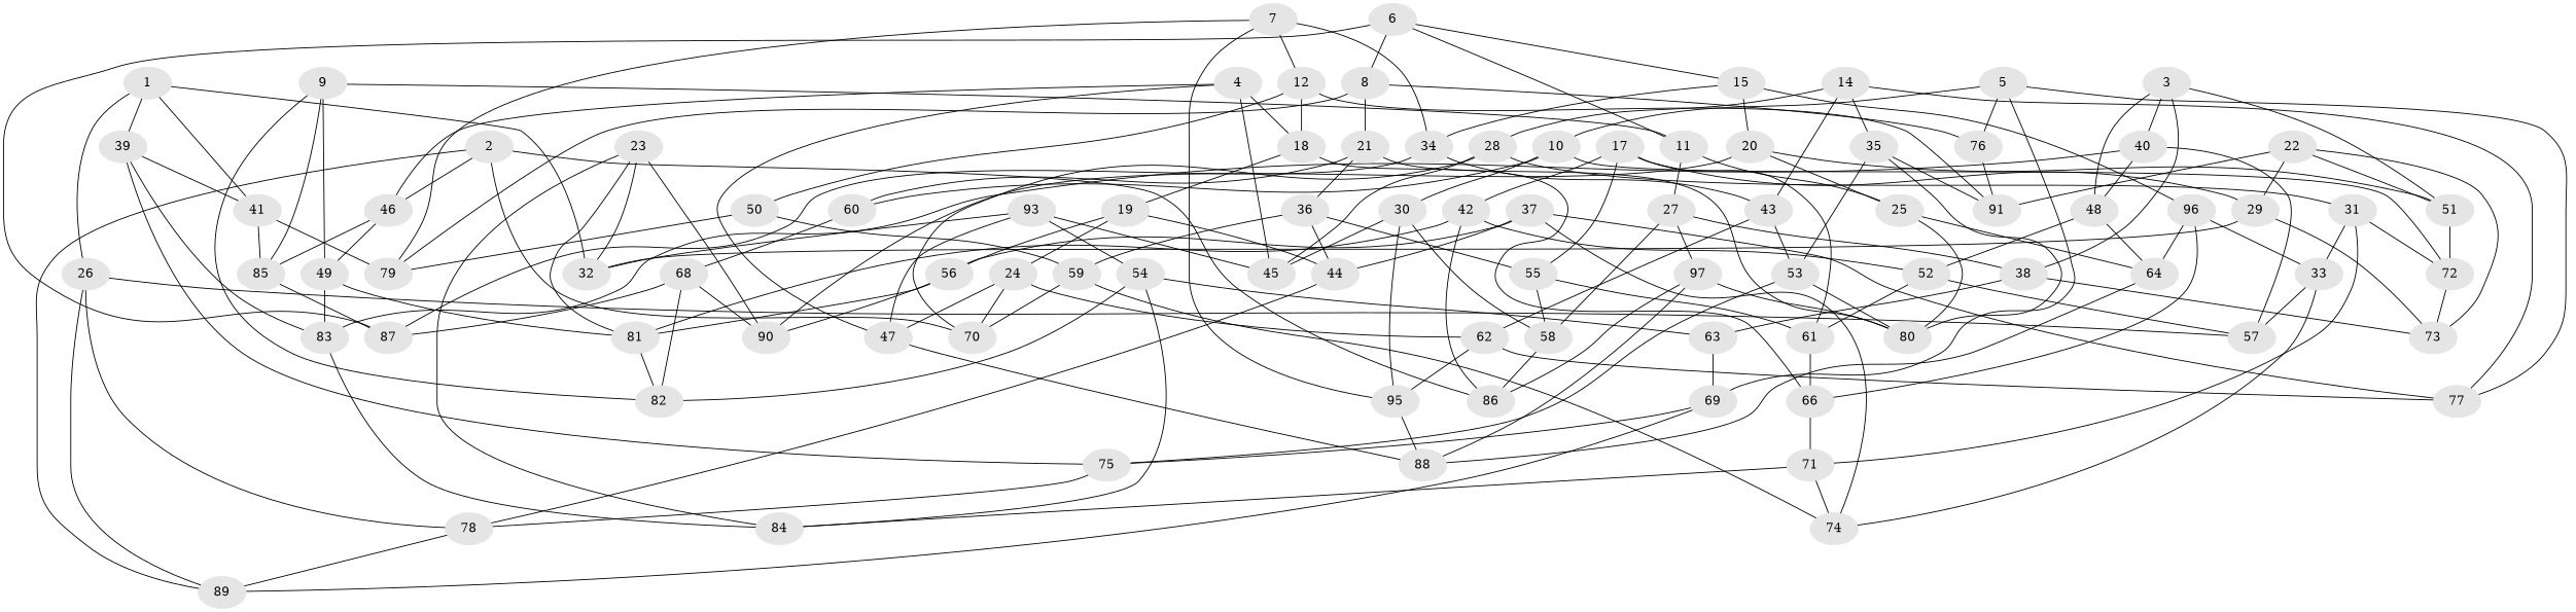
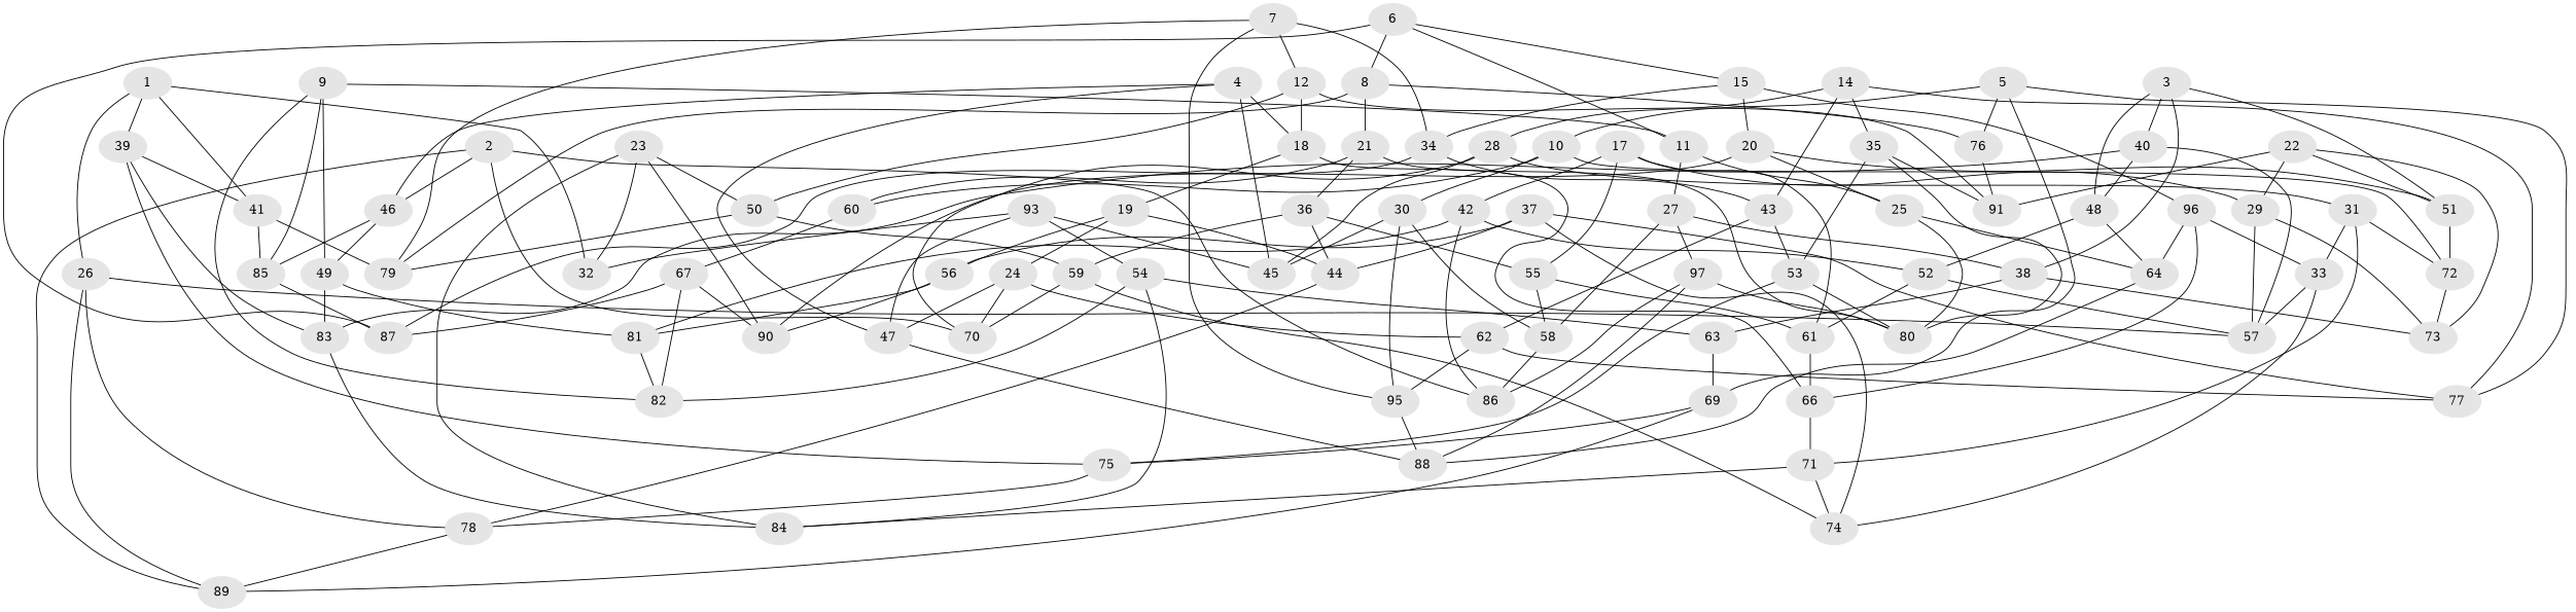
  graph {
    node [color=gray90 style=filled]
    1
    26
    32
    39
    41
    89
    57
    78
    75
    83
    79
    85
    2
    46
    70
    86
    49
    3
    38
    40
    48
    51
    73
    63
    64
    52
    72
    4
    18
    45
    47
    66
    19
    88
    5
    10
    69
    76
    77
    30
    60
    91
    6
    8
    11
    15
    87
    21
    25
    27
    34
    n52 [label=96]
    20
    7
    12
    n56 [label=95]
    50
    43
    36
    80
    9
    82
    81
    58
-   68
+   68 [label=67]
    n66 [label=97]
    59
    n68 [label=93]
    54
    84
    14
    28
    35
    31
    53
    62
    33
    90
    74
    71
    17
    29
    42
    55
    61
    24
    44
    56
    22
    23
    37
    1 -- 26
    1 -- 32
    1 -- 39
    1 -- 41
    26 -- 89
    26 -- 57
    26 -- 78
    39 -- 41
    39 -- 75
    39 -- 83
    41 -- 79
    41 -- 85
    78 -- 89
    75 -- 78
    83 -- 84
    85 -- 87
    2 -- 89
    2 -- 46
    2 -- 70
    2 -- 86
    46 -- 85
    46 -- 49
    49 -- 83
    49 -- 81
    3 -- 38
    3 -- 40
    3 -- 48
    3 -- 51
    38 -- 73
    38 -- 63
    40 -- 57
    40 -- 83
    40 -- 48
    48 -- 64
    48 -- 52
    51 -- 72
    63 -- 69
    64 -- 88
    52 -- 57
    52 -- 61
    72 -- 73
    4 -- 46
    4 -- 18
    4 -- 45
    4 -- 47
    18 -- 66
    18 -- 19
    47 -- 88
    66 -- 71
    19 -- 24
    19 -- 44
    19 -- 56
    5 -- 10
    5 -- 69
    5 -- 76
    5 -- 77
    10 -- 72
    10 -- 30
    10 -- 60
    69 -- 89
    69 -- 75
    76 -- 91
    30 -- 45
    30 -- n56
    30 -- 58
    60 -- 68
    6 -- 8
    6 -- 11
    6 -- 15
    6 -- 87
    8 -- 79
    8 -- 76
    8 -- 21
    11 -- 25
    11 -- 27
    15 -- 34
    15 -- n52
    15 -- 20
    21 -- 60
    21 -- 36
    21 -- 80
    25 -- 64
    25 -- 80
    27 -- 38
    27 -- 58
    27 -- n66
    34 -- 87
    34 -- 43
    n52 -- 64
    n52 -- 66
    n52 -- 33
    20 -- 51
    20 -- 25
    20 -- 90
    7 -- 79
    7 -- 34
    7 -- 12
    7 -- n56
    12 -- 18
    12 -- 91
    12 -- 50
    n56 -- 88
    50 -- 79
    50 -- 59
    43 -- 53
    43 -- 62
    36 -- 59
    36 -- 55
    36 -- 44
    9 -- 85
    9 -- 49
    9 -- 11
    9 -- 82
    81 -- 82
    58 -- 86
    68 -- 87
    68 -- 82
    68 -- 90
    n66 -- 86
    n66 -- 88
    n66 -- 80
    59 -- 70
    59 -- 74
    n68 -- 32
    n68 -- 45
    n68 -- 47
    n68 -- 54
    54 -- 63
    54 -- 82
    54 -- 84
    14 -- 77
    14 -- 43
    14 -- 28
    14 -- 35
    28 -- 70
    28 -- 45
    28 -- 31
    35 -- 91
    35 -- 80
    35 -- 53
    31 -- 72
    31 -- 33
    31 -- 71
    53 -- 75
    53 -- 80
    62 -- 77
    62 -- n56
    33 -- 57
    33 -- 74
    71 -- 84
    71 -- 74
    17 -- 29
    17 -- 42
    17 -- 55
    17 -- 61
-   29 -- 32
+   29 -- 57
    29 -- 73
    42 -- 86
    42 -- 52
    42 -- 81
    55 -- 58
    55 -- 61
    61 -- 66
    24 -- 70
    24 -- 47
    24 -- 62
    44 -- 78
    56 -- 81
    56 -- 90
    22 -- 51
    22 -- 73
    22 -- 91
    22 -- 29
    23 -- 32
-   23 -- 81
+   23 -- 50
    23 -- 84
    23 -- 90
    37 -- 77
    37 -- 74
    37 -- 44
    37 -- 56
  }
